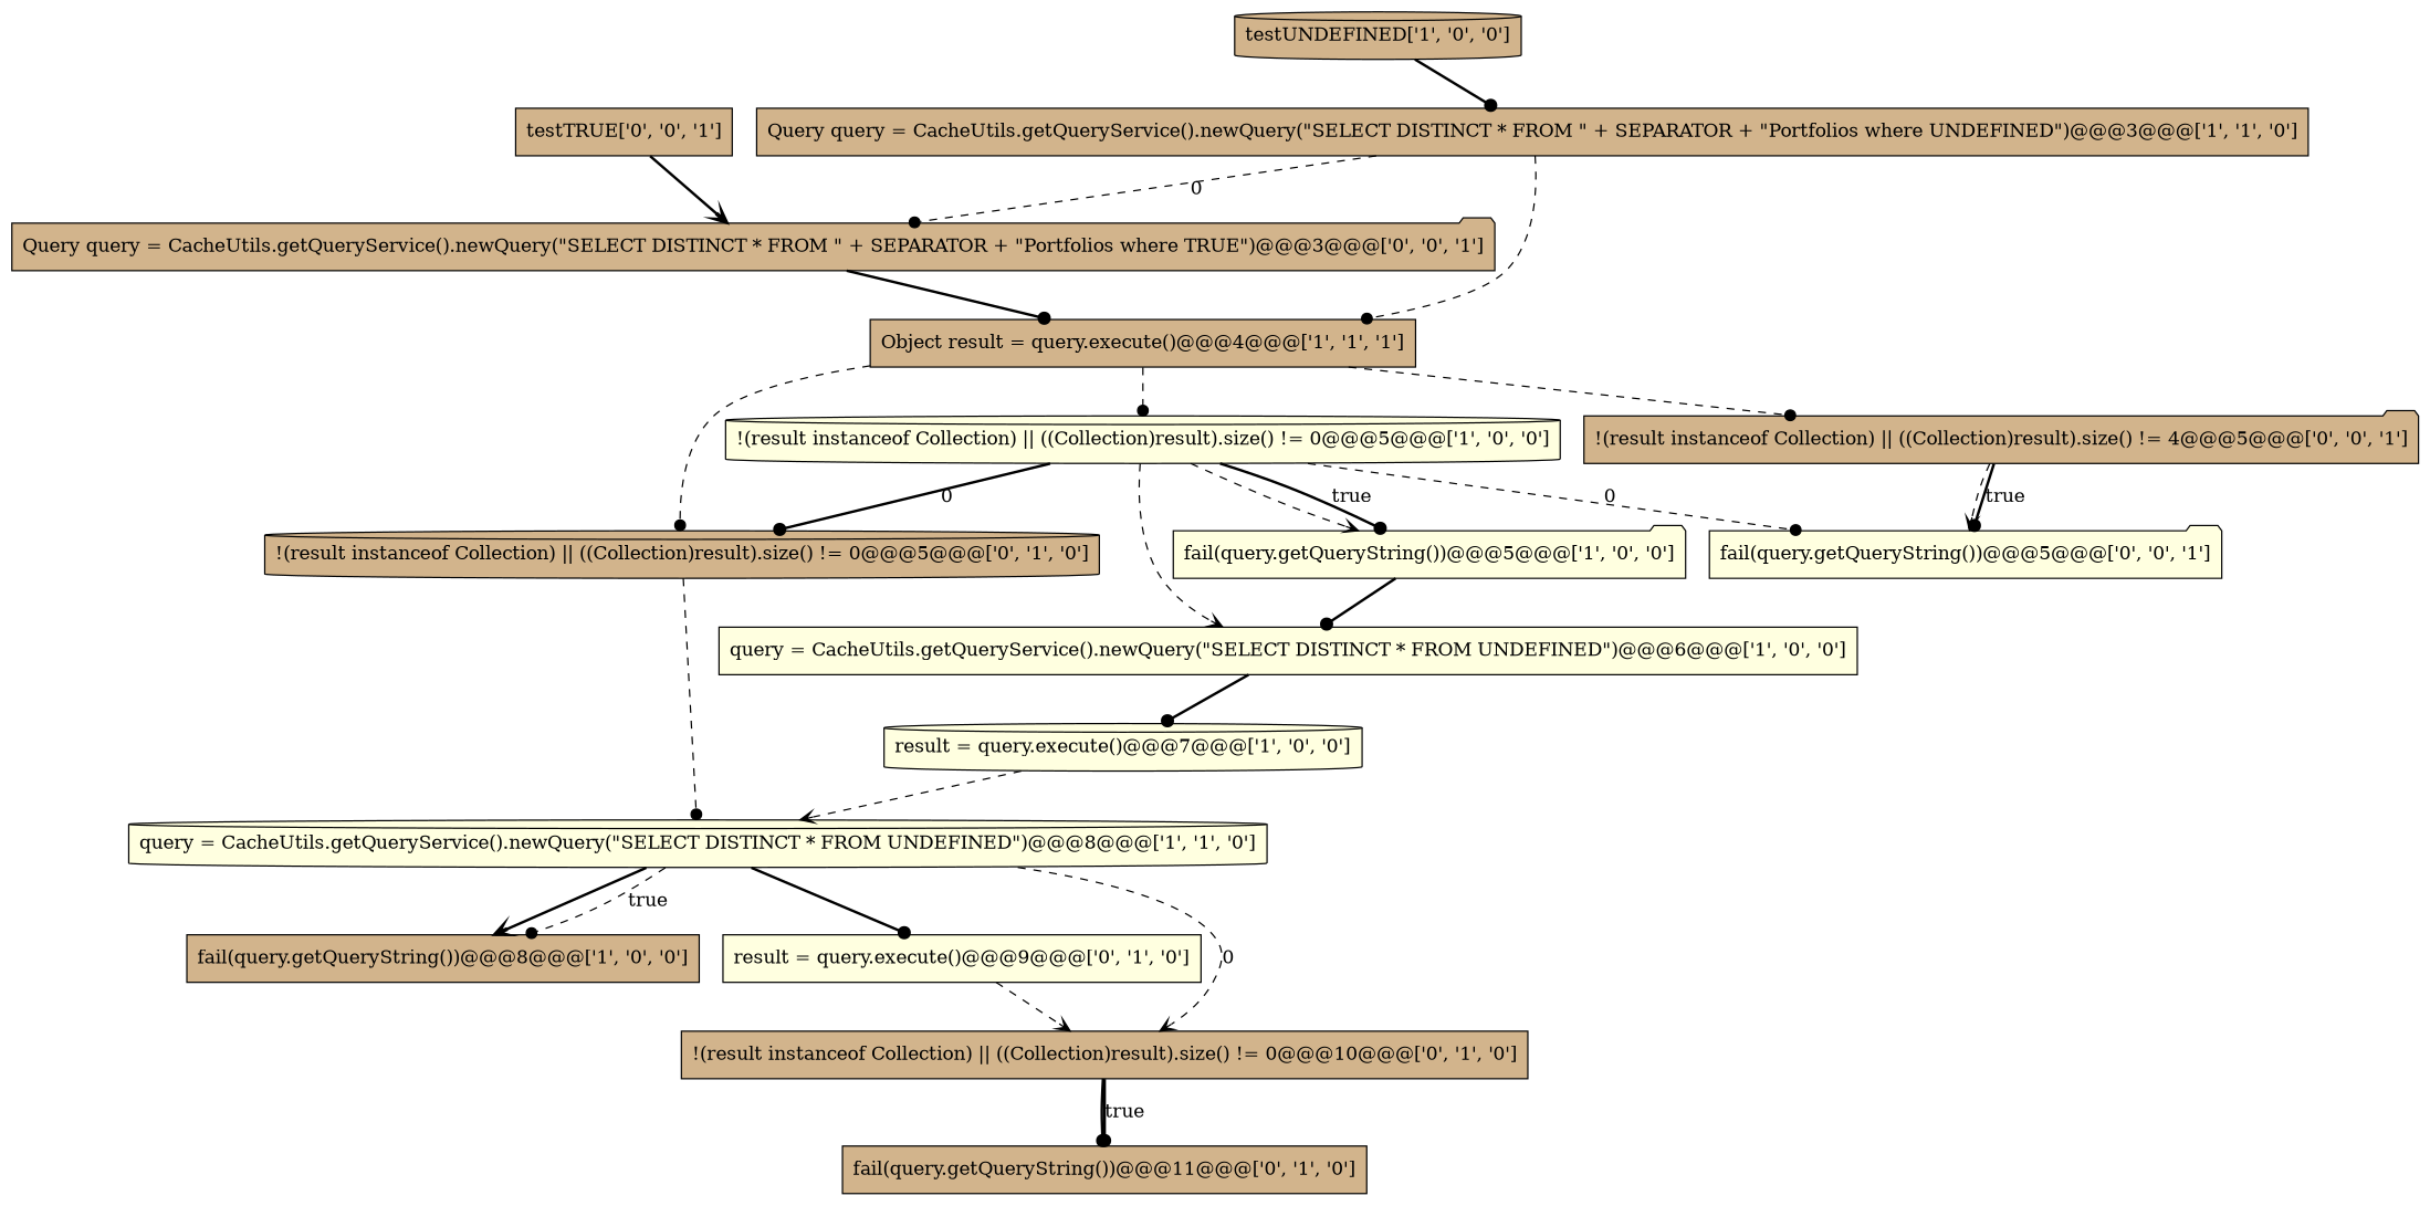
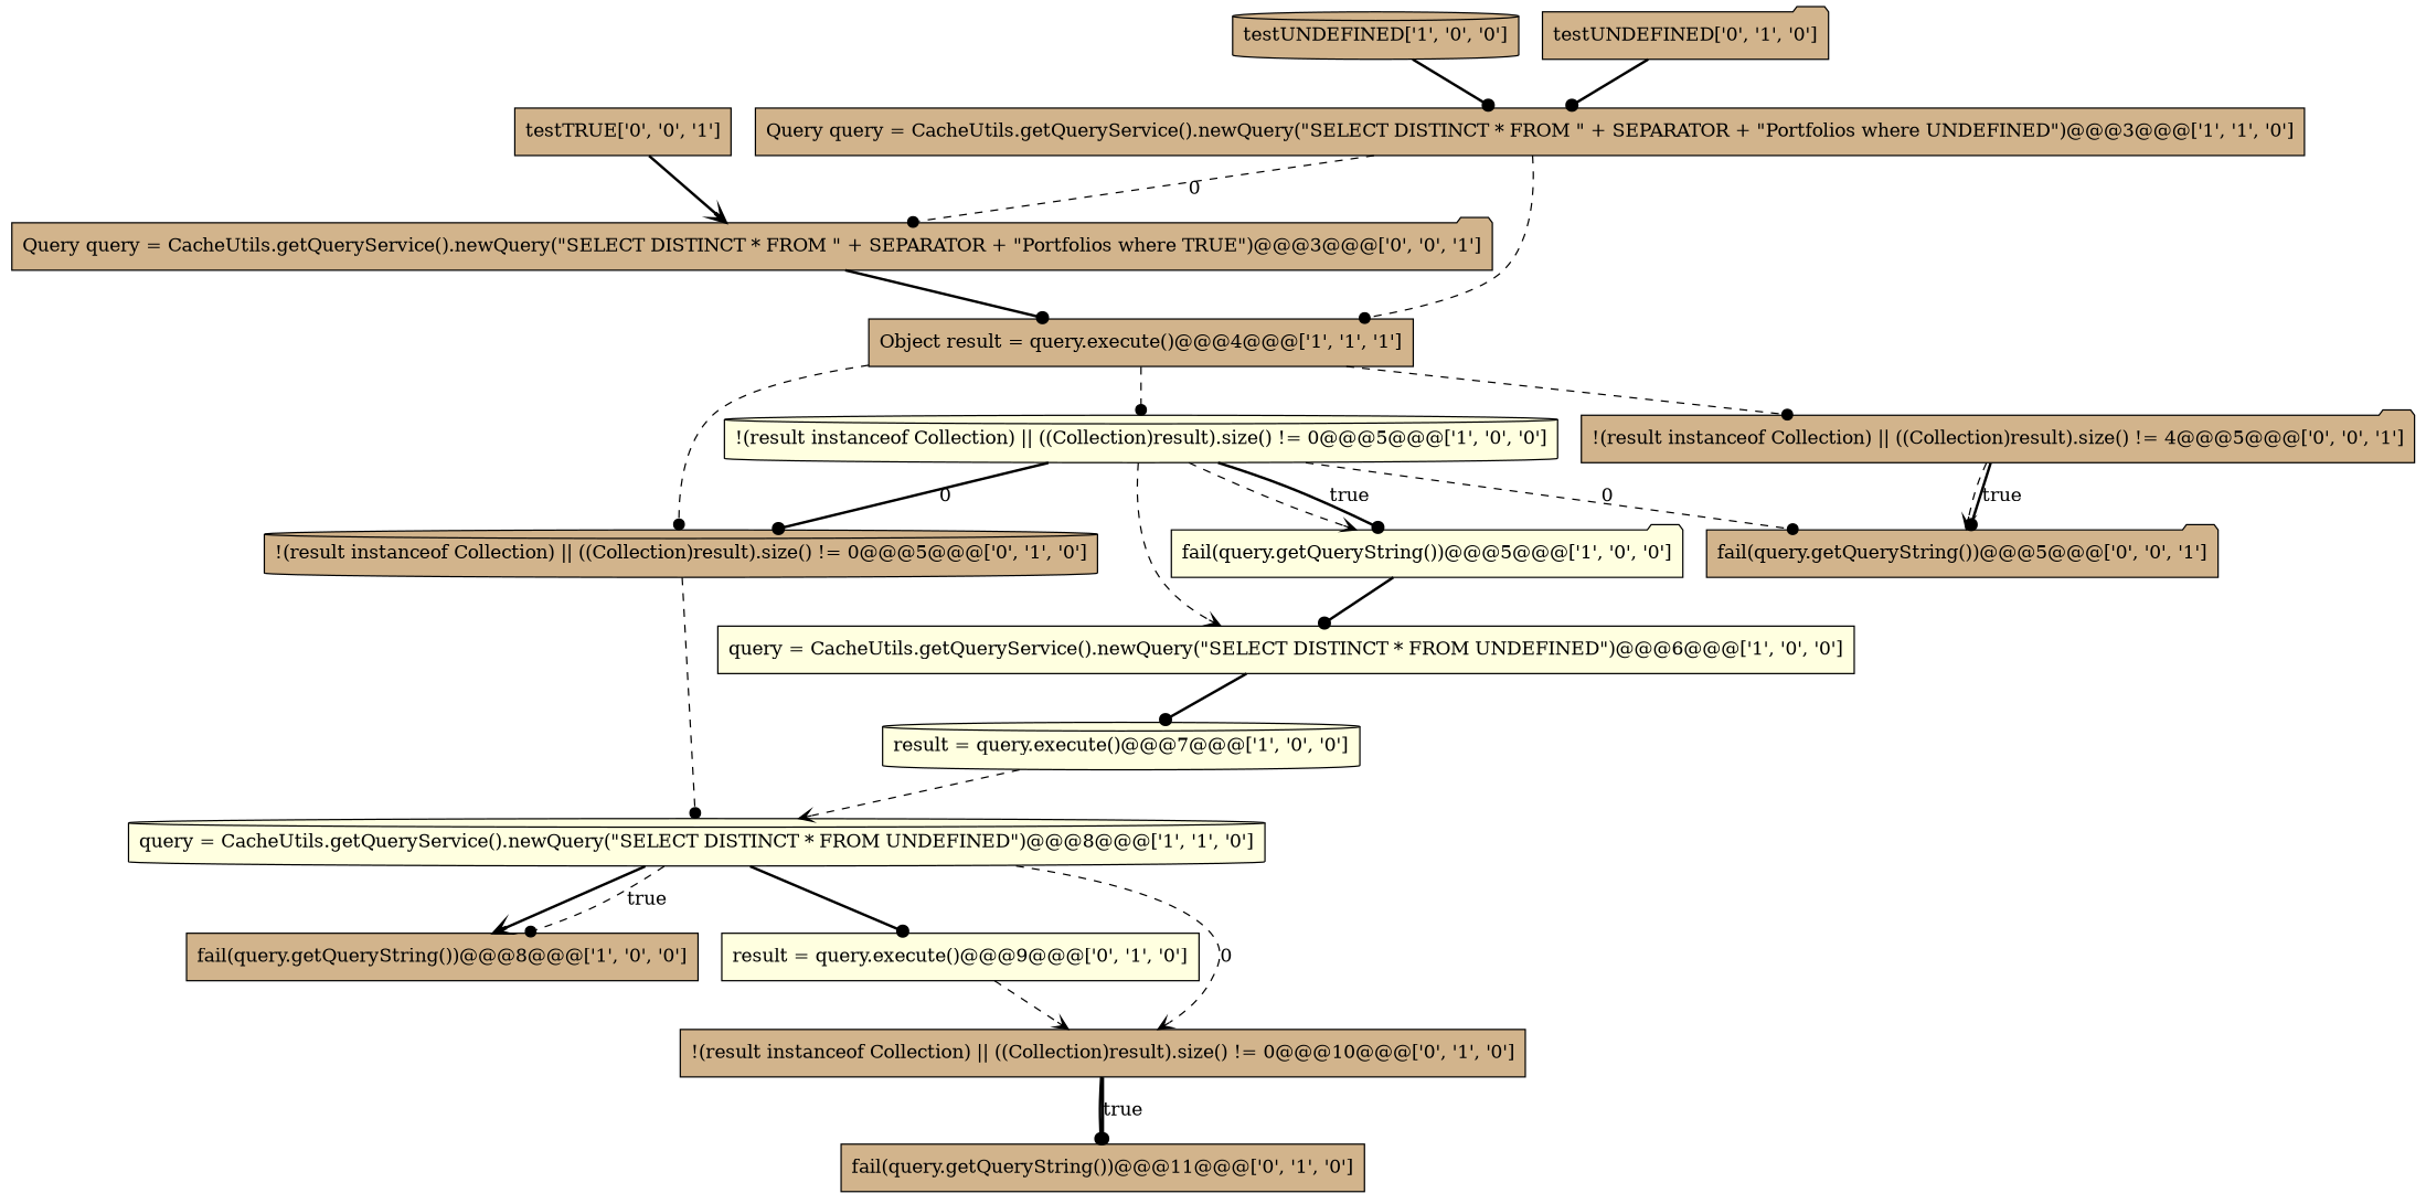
  digraph {
    node [fillcolor=tan shape=box style=filled]
    edge [arrowhead=dot style=dashed]
    n1 [fillcolor=lightyellow label="fail(query.getQueryString())@@@5@@@['1', '0', '0']" shape=folder]
    n2 [fillcolor=lightyellow label="query = CacheUtils.getQueryService().newQuery(\"SELECT DISTINCT * FROM UNDEFINED\")@@@6@@@['1', '0', '0']"]
    n3 [fillcolor=lightyellow label="result = query.execute()@@@7@@@['1', '0', '0']" shape=cylinder]
    n4 [label="fail(query.getQueryString())@@@11@@@['0', '1', '0']"]
-   n5 [fillcolor=lightyellow label="fail(query.getQueryString())@@@5@@@['0', '0', '1']" shape=folder]
+   n5 [label="fail(query.getQueryString())@@@5@@@['0', '0', '1']" shape=folder]
    n6 [fillcolor=lightyellow label="query = CacheUtils.getQueryService().newQuery(\"SELECT DISTINCT * FROM UNDEFINED\")@@@8@@@['1', '1', '0']" shape=cylinder]
    n7 [label="testUNDEFINED['1', '0', '0']" shape=cylinder]
    n8 [label="Query query = CacheUtils.getQueryService().newQuery(\"SELECT DISTINCT * FROM \" + SEPARATOR + \"Portfolios where UNDEFINED\")@@@3@@@['1', '1', '0']"]
    n9 [label="Query query = CacheUtils.getQueryService().newQuery(\"SELECT DISTINCT * FROM \" + SEPARATOR + \"Portfolios where TRUE\")@@@3@@@['0', '0', '1']" shape=folder]
    n10 [label="Object result = query.execute()@@@4@@@['1', '1', '1']"]
    n11 [fillcolor=lightyellow label="!(result instanceof Collection) || ((Collection)result).size() != 0@@@5@@@['1', '0', '0']" shape=cylinder]
    n12 [label="!(result instanceof Collection) || ((Collection)result).size() != 0@@@5@@@['0', '1', '0']" shape=cylinder]
+   n13 [label="testUNDEFINED['0', '1', '0']" shape=folder]
    n14 [label="testTRUE['0', '0', '1']"]
    n15 [label="fail(query.getQueryString())@@@8@@@['1', '0', '0']"]
    n16 [fillcolor=lightyellow label="result = query.execute()@@@9@@@['0', '1', '0']"]
    n17 [label="!(result instanceof Collection) || ((Collection)result).size() != 0@@@10@@@['0', '1', '0']"]
    n18 [label="!(result instanceof Collection) || ((Collection)result).size() != 4@@@5@@@['0', '0', '1']" shape=folder]
    n1 -> n2 [style=bold]
    n2 -> n3 [style=bold]
    n3 -> n6 [arrowhead=vee]
    n6 -> n15 [arrowhead=vee style=bold]
    n6 -> n15 [label=true]
    n6 -> n16 [style=bold]
    n6 -> n17 [arrowhead=vee label=0]
    n7 -> n8 [style=bold]
    n8 -> n9 [label=0]
    n8 -> n10
    n9 -> n10 [style=bold]
    n10 -> n11
    n10 -> n12
    n10 -> n18
    n11 -> n1 [arrowhead=vee]
    n11 -> n1 [label=true style=bold]
    n11 -> n2 [arrowhead=vee]
    n11 -> n5 [label=0]
    n11 -> n12 [label=0 style=bold]
    n12 -> n6
+   n13 -> n8 [style=bold]
    n14 -> n9 [arrowhead=vee style=bold]
    n16 -> n17 [arrowhead=vee]
    n17 -> n4 [style=bold]
    n17 -> n4 [label=true style=bold]
    n18 -> n5 [label=true style=bold]
    n18 -> n5 [arrowhead=vee]
  }
